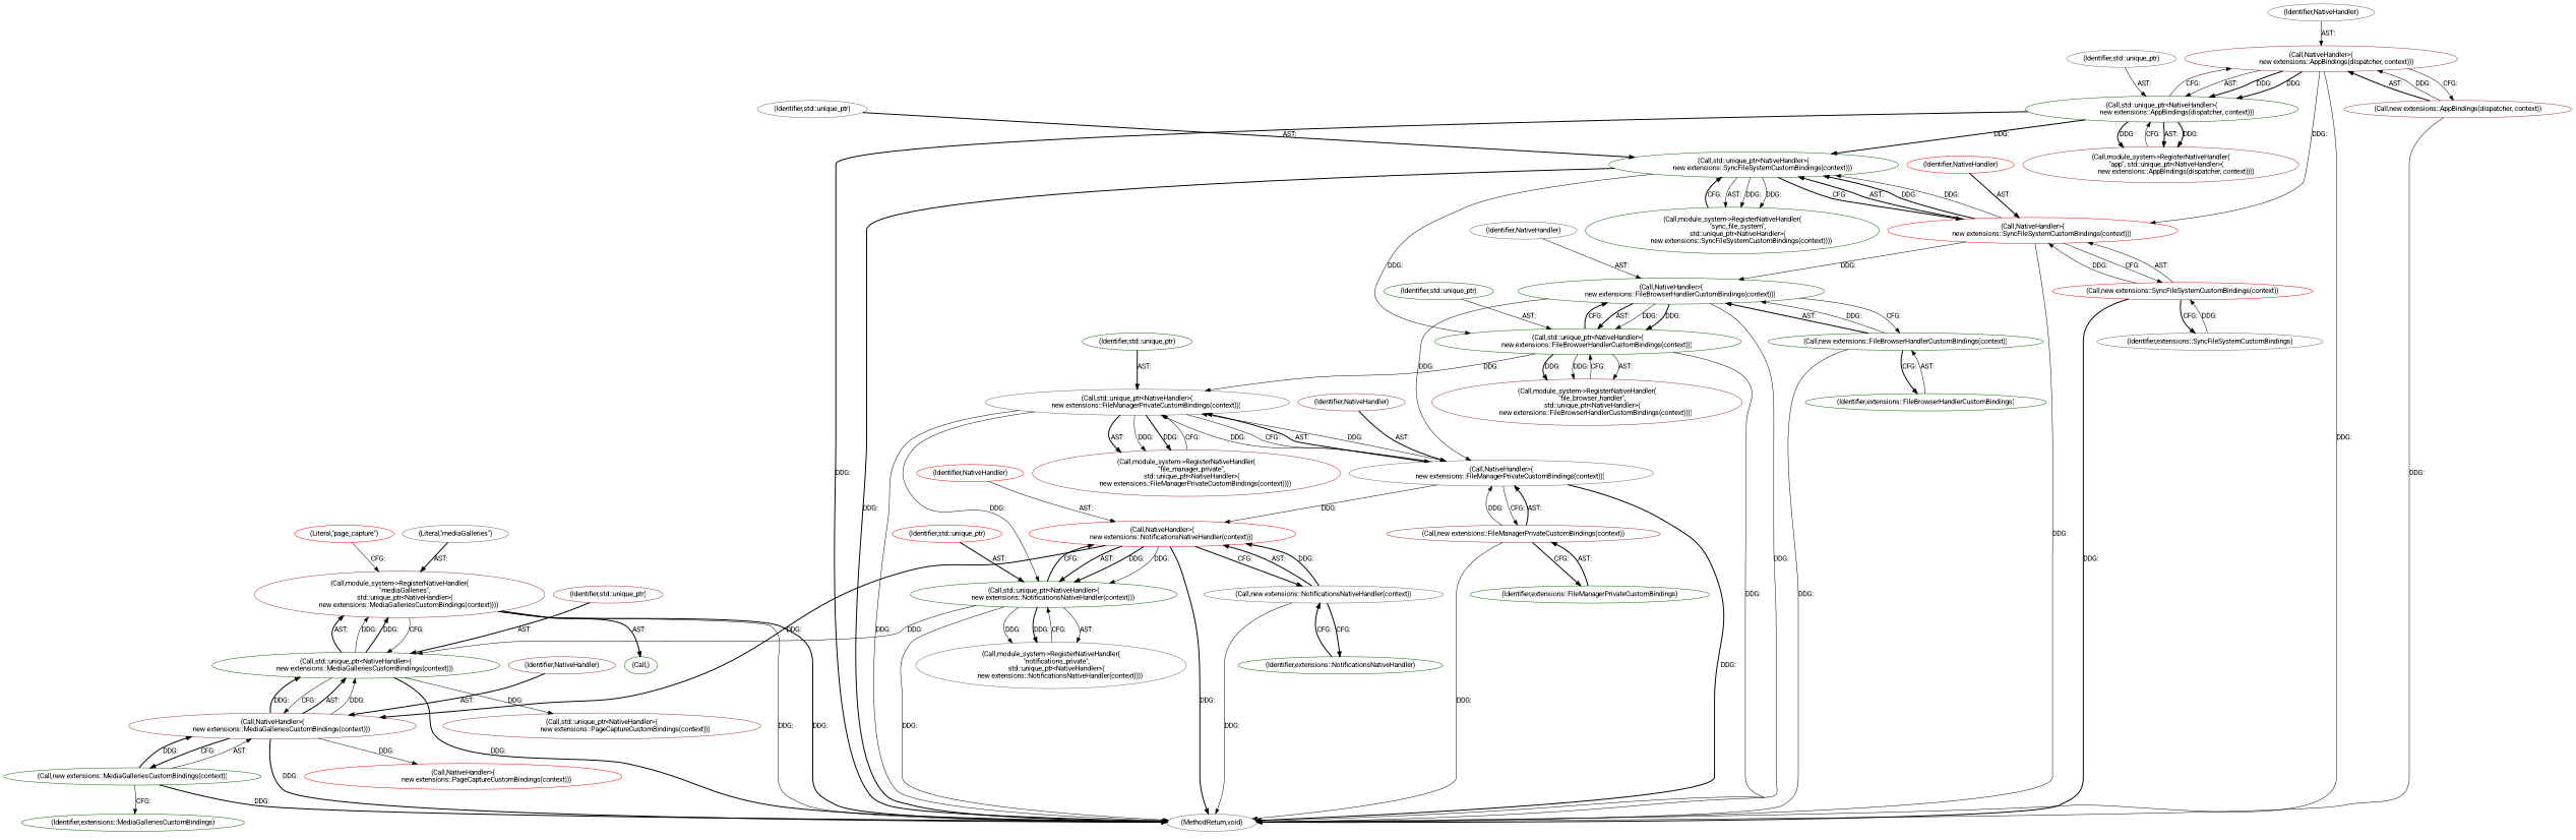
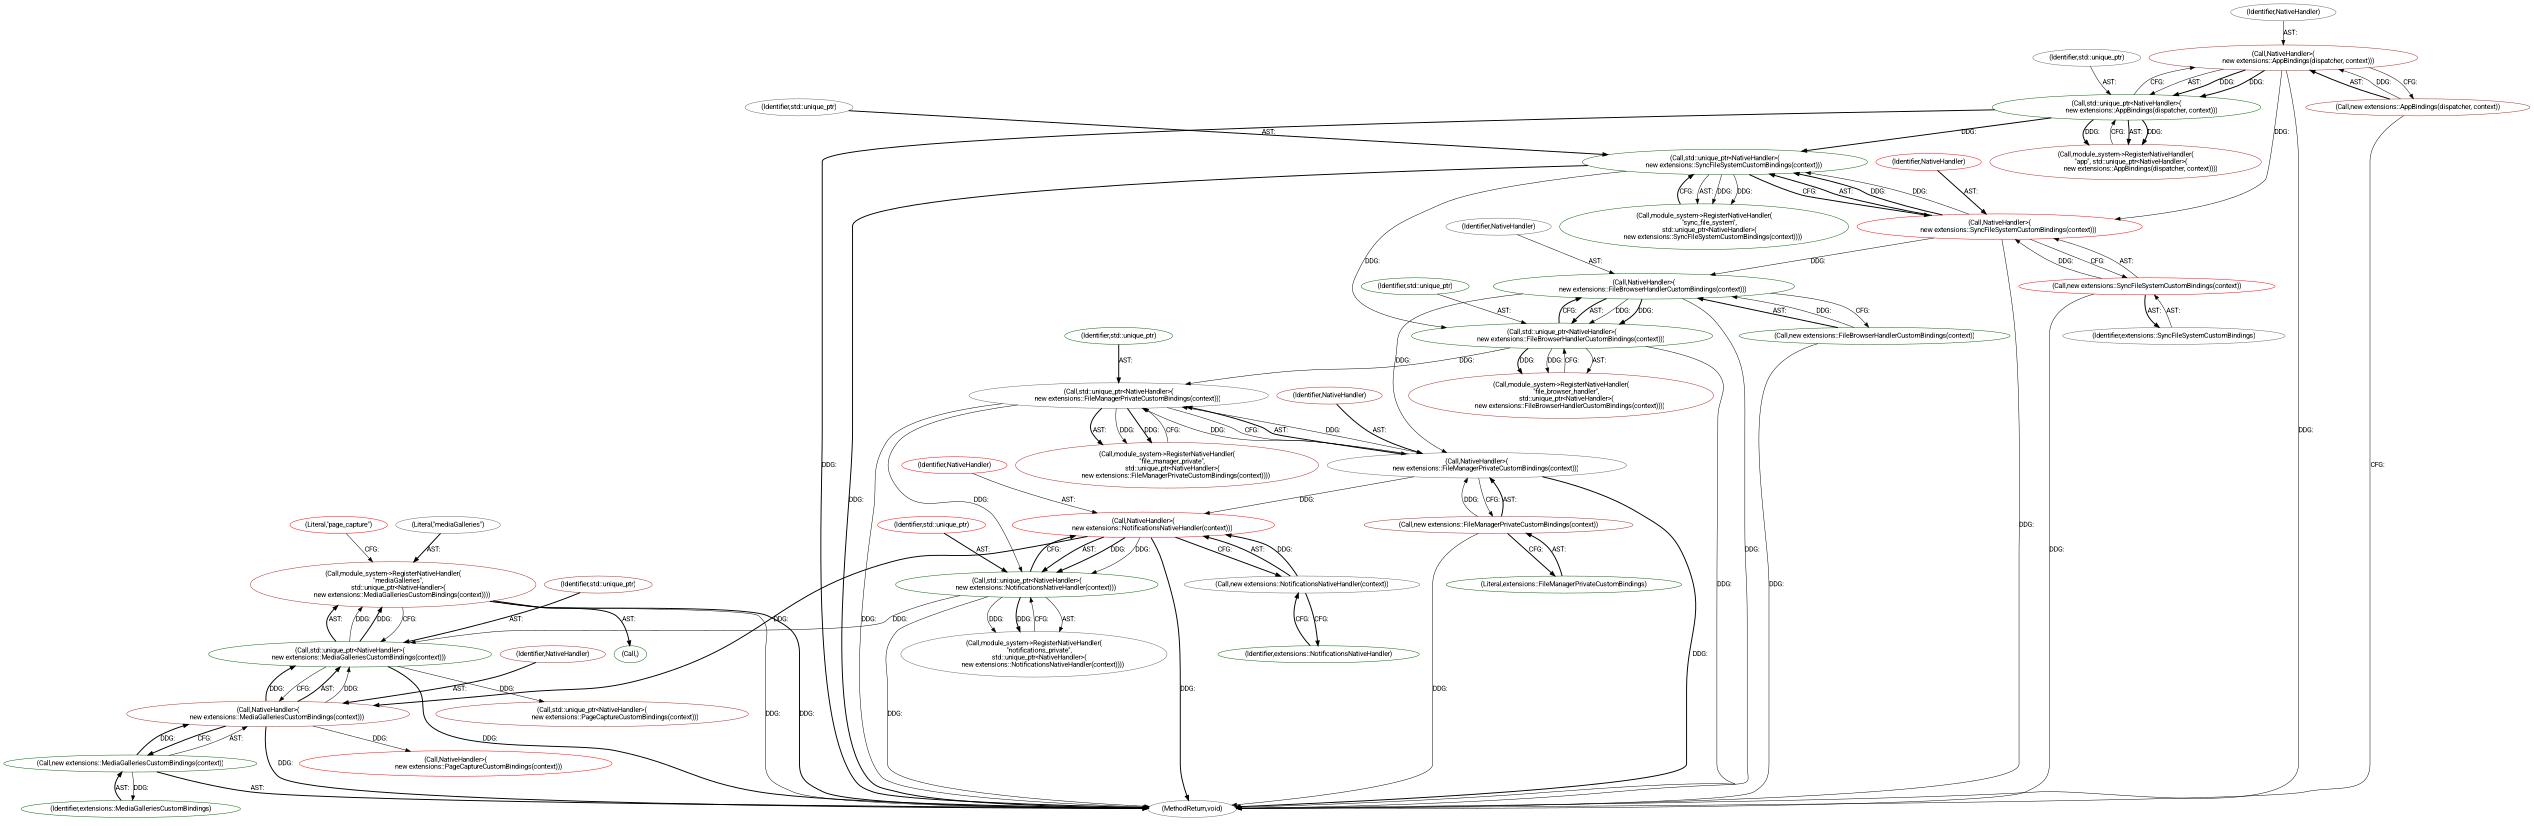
  digraph {
    fontname=Roboto
    node [color=darkgreen fontname=Roboto]
    edge [fontname=Roboto style=solid]
    n1 [color=brown label="(Call,module_system->RegisterNativeHandler(\n      \"mediaGalleries\",\n      std::unique_ptr<NativeHandler>(\n          new extensions::MediaGalleriesCustomBindings(context))))"]
    n2 [label="(Call,std::unique_ptr<NativeHandler>(\n          new extensions::MediaGalleriesCustomBindings(context)))"]
    n3 [color=gray40 label="(MethodReturn,void)"]
    n4 [label="(Call,)"]
    n5 [color=brown label="(Call,NativeHandler>(\n          new extensions::MediaGalleriesCustomBindings(context)))"]
    n6 [color=brown label="(Call,std::unique_ptr<NativeHandler>(\n                          new extensions::PageCaptureCustomBindings(context)))"]
    n7 [label="(Call,new extensions::MediaGalleriesCustomBindings(context))"]
    n8 [color=red label="(Call,NativeHandler>(\n                          new extensions::PageCaptureCustomBindings(context)))"]
    n9 [label="(Call,std::unique_ptr<NativeHandler>(\n          new extensions::NotificationsNativeHandler(context)))"]
    n10 [color=red label="(Call,NativeHandler>(\n          new extensions::NotificationsNativeHandler(context)))"]
    n11 [color=gray40 label="(Call,module_system->RegisterNativeHandler(\n      \"notifications_private\",\n      std::unique_ptr<NativeHandler>(\n          new extensions::NotificationsNativeHandler(context))))"]
    n12 [color=gray40 label="(Call,new extensions::NotificationsNativeHandler(context))"]
    n13 [color=gray40 label="(Call,std::unique_ptr<NativeHandler>(\n          new extensions::FileManagerPrivateCustomBindings(context)))"]
    n14 [color=gray40 label="(Call,NativeHandler>(\n          new extensions::FileManagerPrivateCustomBindings(context)))"]
    n15 [color=brown label="(Call,module_system->RegisterNativeHandler(\n      \"file_manager_private\",\n      std::unique_ptr<NativeHandler>(\n          new extensions::FileManagerPrivateCustomBindings(context))))"]
    n16 [color=brown label="(Call,new extensions::FileManagerPrivateCustomBindings(context))"]
    n17 [label="(Call,std::unique_ptr<NativeHandler>(\n          new extensions::FileBrowserHandlerCustomBindings(context)))"]
    n18 [label="(Call,NativeHandler>(\n          new extensions::FileBrowserHandlerCustomBindings(context)))"]
    n19 [color=brown label="(Call,module_system->RegisterNativeHandler(\n      \"file_browser_handler\",\n      std::unique_ptr<NativeHandler>(\n          new extensions::FileBrowserHandlerCustomBindings(context))))"]
    n20 [label="(Call,new extensions::FileBrowserHandlerCustomBindings(context))"]
    n21 [label="(Call,std::unique_ptr<NativeHandler>(\n          new extensions::SyncFileSystemCustomBindings(context)))"]
    n22 [color=red label="(Call,NativeHandler>(\n          new extensions::SyncFileSystemCustomBindings(context)))"]
    n23 [label="(Call,module_system->RegisterNativeHandler(\n      \"sync_file_system\",\n      std::unique_ptr<NativeHandler>(\n          new extensions::SyncFileSystemCustomBindings(context))))"]
    n24 [color=red label="(Call,new extensions::SyncFileSystemCustomBindings(context))"]
    n25 [label="(Call,std::unique_ptr<NativeHandler>(\n                 new extensions::AppBindings(dispatcher, context)))"]
    n26 [color=brown label="(Call,NativeHandler>(\n                 new extensions::AppBindings(dispatcher, context)))"]
    n27 [color=brown label="(Call,module_system->RegisterNativeHandler(\n      \"app\", std::unique_ptr<NativeHandler>(\n                 new extensions::AppBindings(dispatcher, context))))"]
    n28 [color=brown label="(Call,new extensions::AppBindings(dispatcher, context))"]
    n29 [color=gray40 label="(Identifier,extensions::SyncFileSystemCustomBindings)"]
-   n30 [label="(Identifier,extensions::FileBrowserHandlerCustomBindings)"]
-   n31 [label="(Identifier,extensions::FileManagerPrivateCustomBindings)"]
+   n31 [label="(Literal,extensions::FileManagerPrivateCustomBindings)"]
    n32 [label="(Identifier,extensions::NotificationsNativeHandler)"]
    n33 [label="(Identifier,extensions::MediaGalleriesCustomBindings)"]
    n34 [color=red label="(Identifier,NativeHandler)"]
    n35 [color=gray40 label="(Literal,\"mediaGalleries\")"]
    n36 [color=brown label="(Identifier,NativeHandler)"]
    n37 [color=gray40 label="(Identifier,std::unique_ptr)"]
    n38 [label="(Identifier,std::unique_ptr)"]
    n39 [color=red label="(Literal,\"page_capture\")"]
    n40 [color=gray40 label="(Identifier,std::unique_ptr)"]
    n41 [label="(Identifier,std::unique_ptr)"]
    n42 [color=gray40 label="(Identifier,NativeHandler)"]
    n43 [color=brown label="(Identifier,NativeHandler)"]
    n44 [color=red label="(Identifier,std::unique_ptr)"]
    n45 [color=red label="(Identifier,NativeHandler)"]
    n46 [color=brown label="(Identifier,std::unique_ptr)"]
    n47 [color=gray40 label="(Identifier,NativeHandler)"]
    n1 -> n2 [label="CFG: "]
    n1 -> n3 [label="DDG: "]
    n1 -> n3 [label="DDG: " style=bold]
    n1 -> n4 [label="AST: " style=bold]
    n2 -> n1 [label="AST: " style=bold]
    n2 -> n1 [label="DDG: "]
    n2 -> n1 [label="DDG: " style=bold]
    n2 -> n3 [label="DDG: " style=bold]
    n2 -> n5 [label="CFG: "]
    n2 -> n6 [label="DDG: "]
    n5 -> n2 [label="AST: " style=bold]
    n5 -> n2 [label="DDG: "]
    n5 -> n2 [label="DDG: " style=bold]
    n5 -> n3 [label="DDG: " style=bold]
    n5 -> n7 [label="CFG: " style=bold]
    n5 -> n8 [label="DDG: "]
-   n7 -> n3 [label="DDG: " style=bold]
+   n7 -> n3 [label="AST: " style=bold]
    n7 -> n5 [label="AST: "]
    n7 -> n5 [label="DDG: " style=bold]
-   n7 -> n33 [label="CFG: "]
+   n7 -> n33 [label="DDG: "]
    n9 -> n2 [label="DDG: "]
    n9 -> n3 [label="DDG: "]
    n9 -> n10 [label="CFG: " style=bold]
    n9 -> n11 [label="AST: "]
    n9 -> n11 [label="DDG: "]
    n9 -> n11 [label="DDG: " style=bold]
    n10 -> n3 [label="DDG: " style=bold]
    n10 -> n5 [label="DDG: " style=bold]
    n10 -> n9 [label="AST: " style=bold]
    n10 -> n9 [label="DDG: " style=bold]
    n10 -> n9 [label="DDG: "]
    n10 -> n12 [label="CFG: " style=bold]
    n11 -> n9 [label="CFG: "]
-   n12 -> n3 [label="DDG: "]
    n12 -> n10 [label="AST: " style=bold]
    n12 -> n10 [label="DDG: " style=bold]
    n12 -> n32 [label="CFG: " style=bold]
    n13 -> n3 [label="DDG: "]
    n13 -> n9 [label="DDG: "]
    n13 -> n14 [label="CFG: "]
    n13 -> n15 [label="AST: " style=bold]
    n13 -> n15 [label="DDG: "]
    n13 -> n15 [label="DDG: " style=bold]
    n14 -> n3 [label="DDG: " style=bold]
    n14 -> n10 [label="DDG: "]
    n14 -> n13 [label="AST: " style=bold]
    n14 -> n13 [label="DDG: "]
    n14 -> n13 [label="DDG: "]
    n14 -> n16 [label="CFG: "]
    n15 -> n13 [label="CFG: "]
    n16 -> n3 [label="DDG: "]
    n16 -> n14 [label="AST: " style=bold]
    n16 -> n14 [label="DDG: "]
    n16 -> n31 [label="CFG: " style=bold]
    n17 -> n3 [label="DDG: "]
    n17 -> n13 [label="DDG: "]
    n17 -> n18 [label="CFG: " style=bold]
    n17 -> n19 [label="AST: "]
    n17 -> n19 [label="DDG: " style=bold]
    n17 -> n19 [label="DDG: "]
    n18 -> n3 [label="DDG: "]
    n18 -> n14 [label="DDG: "]
    n18 -> n17 [label="AST: " style=bold]
    n18 -> n17 [label="DDG: "]
    n18 -> n17 [label="DDG: " style=bold]
    n18 -> n20 [label="CFG: "]
    n19 -> n17 [label="CFG: "]
    n20 -> n3 [label="DDG: "]
    n20 -> n18 [label="AST: " style=bold]
    n20 -> n18 [label="DDG: "]
-   n20 -> n30 [label="CFG: " style=bold]
    n21 -> n3 [label="DDG: " style=bold]
    n21 -> n17 [label="DDG: "]
    n21 -> n22 [label="CFG: " style=bold]
    n21 -> n23 [label="AST: "]
    n21 -> n23 [label="DDG: "]
    n21 -> n23 [label="DDG: "]
    n22 -> n3 [label="DDG: "]
    n22 -> n18 [label="DDG: "]
    n22 -> n21 [label="AST: " style=bold]
    n22 -> n21 [label="DDG: " style=bold]
    n22 -> n21 [label="DDG: "]
    n22 -> n24 [label="CFG: "]
    n23 -> n21 [label="CFG: " style=bold]
-   n24 -> n3 [label="DDG: " style=bold]
+   n24 -> n3 [label="DDG: "]
    n24 -> n22 [label="AST: "]
    n24 -> n22 [label="DDG: "]
-   n24 -> n29 [label="CFG: " style=bold]
+   n24 -> n29 [label="AST: " style=bold]
    n25 -> n3 [label="DDG: " style=bold]
    n25 -> n21 [label="DDG: " style=bold]
    n25 -> n26 [label="CFG: "]
    n25 -> n27 [label="AST: " style=bold]
    n25 -> n27 [label="DDG: " style=bold]
    n25 -> n27 [label="DDG: " style=bold]
    n26 -> n3 [label="DDG: "]
    n26 -> n22 [label="DDG: "]
    n26 -> n25 [label="AST: "]
    n26 -> n25 [label="DDG: " style=bold]
    n26 -> n25 [label="DDG: " style=bold]
    n26 -> n28 [label="CFG: "]
    n27 -> n25 [label="CFG: "]
-   n28 -> n3 [label="DDG: "]
+   n28 -> n3 [label="CFG: "]
    n28 -> n26 [label="AST: " style=bold]
    n28 -> n26 [label="DDG: "]
-   n29 -> n24 [label="DDG: "]
-   n30 -> n20 [label="AST: "]
+   n29 -> n24 [label="AST: "]
    n31 -> n16 [label="AST: " style=bold]
    n32 -> n12 [label="CFG: " style=bold]
+   n33 -> n7 [label="AST: " style=bold]
    n34 -> n22 [label="AST: " style=bold]
    n35 -> n1 [label="AST: " style=bold]
    n36 -> n5 [label="AST: " style=bold]
    n37 -> n21 [label="AST: " style=bold]
    n38 -> n17 [label="AST: "]
    n39 -> n1 [label="CFG: "]
    n40 -> n25 [label="AST: "]
    n41 -> n13 [label="AST: " style=bold]
    n42 -> n26 [label="AST: "]
    n43 -> n14 [label="AST: " style=bold]
    n44 -> n9 [label="AST: " style=bold]
    n45 -> n10 [label="AST: "]
    n46 -> n2 [label="AST: " style=bold]
    n47 -> n18 [label="AST: "]
  }
